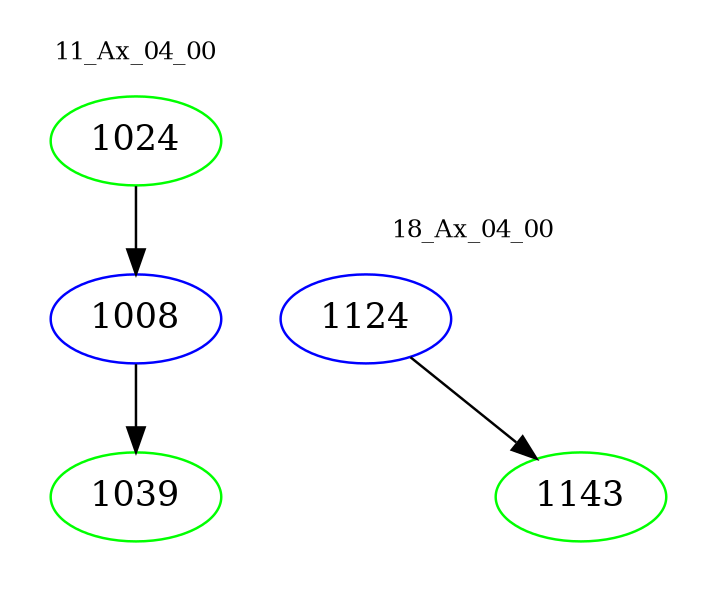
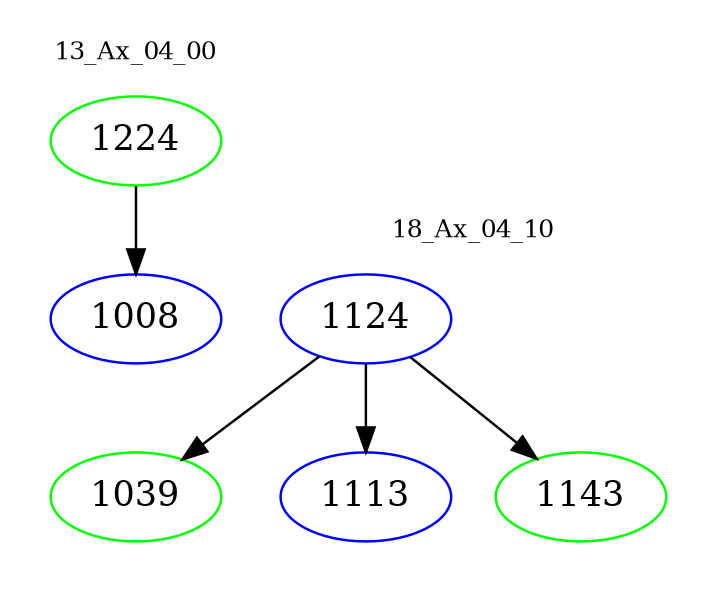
  digraph {
    node [color=green]
    edge [color=black]
-   n1 [label=1024]
+   n1 [label=1224]
    n2 [color=blue label=1008]
    n3 [label=1039]
    n4 [color=blue label=1124]
+   n5 [color=blue label=1113]
    n6 [label=1143]
    subgraph cluster_1 {
      color=white
      fontsize=10
-     label="11_Ax_04_00"
+     label="13_Ax_04_00"
      n1
      n2
      n3
    }
    subgraph cluster_2 {
      color=white
      fontsize=10
-     label="18_Ax_04_00"
+     label="18_Ax_04_10"
      n4
+     n5
      n6
    }
    n1 -> n2
-   n2 -> n3
+   n4 -> n3
+   n4 -> n5
    n4 -> n6
  }
